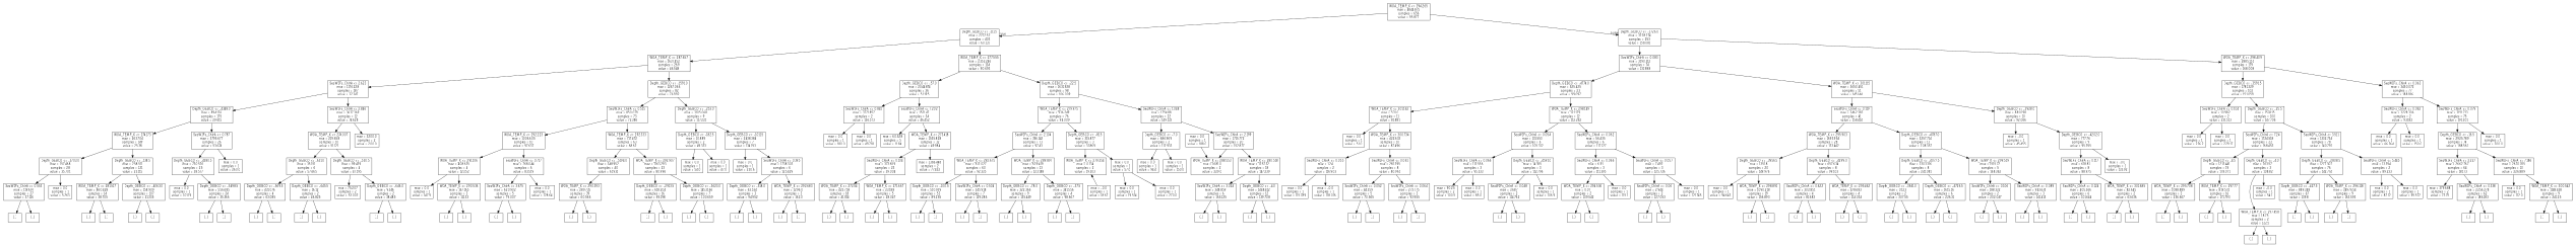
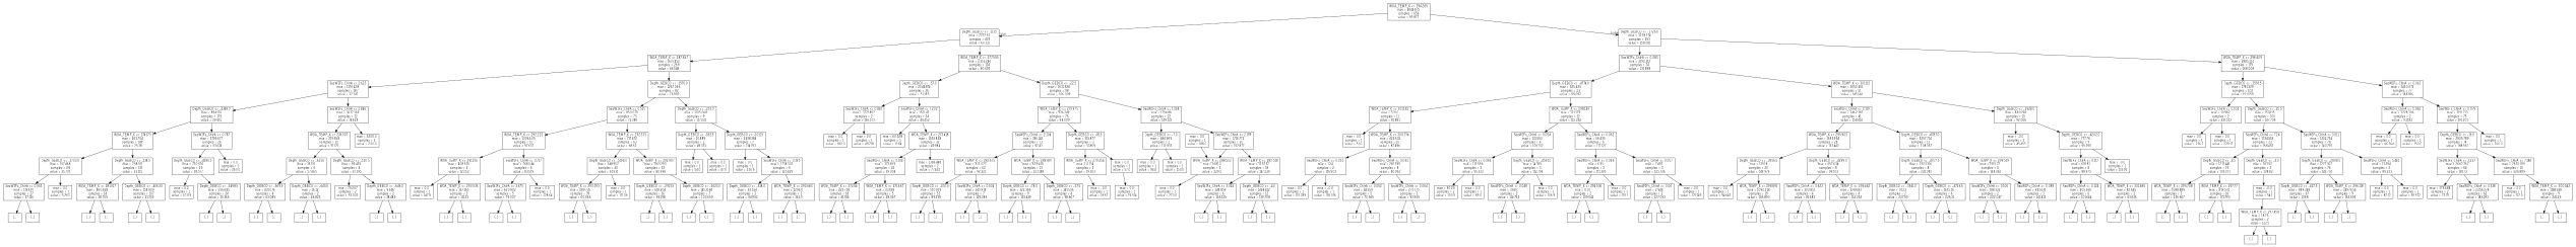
  digraph {
    fontname="Comic Neue"
    node [fontname="Comic Neue" shape=box]
    edge [fontname="Comic Neue"]
    n1 [label="WOA_TEMP_K <= 294.265\nmse = 4844.875\nsamples = 656\nvalue = 95.877"]
    n2 [label="Depth_GEBCO <= -111.5\nmse = 2272.52\nsamples = 403\nvalue = 60.131"]
    n3 [label="Depth_GEBCO <= -3726.0\nmse = 3228.274\nsamples = 253\nvalue = 158.081"]
    n4 [label="WOA_TEMP_K <= 287.657\nmse = 1637.452\nsamples = 269\nvalue = 46.548"]
    n5 [label="WOA_TEMP_K <= 277.555\nmse = 2352.246\nsamples = 134\nvalue = 90.693"]
    n6 [label="SeaWIFs_ChlrA <= 0.083\nmse = 3190.312\nsamples = 74\nvalue = 131.988"]
    n7 [label="WOA_TEMP_K <= 298.409\nmse = 2885.151\nsamples = 179\nvalue = 168.008"]
    n8 [label="SeaWIFs_ChlrA <= 2.623\nmse = 1176.228\nsamples = 187\nvalue = 32.347"]
    n9 [label="Depth_GEBCO <= -1591.0\nmse = 1267.066\nsamples = 82\nvalue = 76.992"]
    n10 [label="Depth_GEBCO <= -57.0\nmse = 2044.874\nsamples = 36\nvalue = 51.195"]
    n11 [label="Depth_GEBCO <= -22.5\nmse = 1631.928\nsamples = 98\nvalue = 106.009"]
    n12 [label="Depth_GEBCO <= -4348.0\nmse = 894.176\nsamples = 175\nvalue = 29.615"]
    n13 [label="SeaWIFs_ChlrA <= 2.846\nmse = 3637.369\nsamples = 12\nvalue = 74.628"]
    n14 [label="SeaWIFs_ChlrA <= 0.515\nmse = 850.079\nsamples = 73\nvalue = 72.386"]
    n15 [label="Depth_GEBCO <= -253.0\nmse = 3105.068\nsamples = 9\nvalue = 117.221"]
    n16 [label="SeaWIFs_ChlrA <= 0.787\nmse = 3795.677\nsamples = 26\nvalue = 53.674"]
    n17 [label="WOA_TEMP_K <= 274.173\nmse = 263.704\nsamples = 149\nvalue = 25.38"]
    n18 [label="mse = 3200.0\nsamples = 2\nvalue = 200.0"]
    n19 [label="WOA_TEMP_K <= 274.007\nmse = 219.658\nsamples = 10\nvalue = 51.121"]
    n20 [label="Depth_GEBCO <= -4380.5\nmse = 730.576\nsamples = 25\nvalue = 38.577"]
    n21 [label="mse = 0.0\nsamples = 1\nvalue = 260.0"]
    n22 [label="Depth_GEBCO <= -3703.0\nmse = 157.468\nsamples = 28\nvalue = 35.701"]
    n23 [label="Depth_GEBCO <= -138.5\nmse = 258.511\nsamples = 121\nvalue = 23.115"]
    n24 [label="Depth_GEBCO <= -5498.5\nmse = 556.685\nsamples = 24\nvalue = 35.366"]
    n25 [label="mse = 0.0\nsamples = 1\nvalue = 101.19"]
    n26 [label="(...)"]
    n27 [label="(...)"]
    n28 [label="mse = 0.0\nsamples = 1\nvalue = 5.263"]
    n29 [label="SeaWIFs_ChlrA <= 0.553\nmse = 119.697\nsamples = 27\nvalue = 37.116"]
    n30 [label="Depth_GEBCO <= -4063.0\nmse = 158.909\nsamples = 107\nvalue = 21.335"]
    n31 [label="WOA_TEMP_K <= 281.517\nmse = 860.428\nsamples = 14\nvalue = 38.705"]
    n32 [label="(...)"]
    n33 [label="(...)"]
    n34 [label="(...)"]
    n35 [label="(...)"]
    n36 [label="(...)"]
    n37 [label="(...)"]
    n38 [label="Depth_GEBCO <= -631.0\nmse = 351.51\nsamples = 6\nvalue = 57.665"]
    n39 [label="Depth_GEBCO <= -530.5\nmse = 99.439\nsamples = 4\nvalue = 47.195"]
    n40 [label="Depth_GEBCO <= -645.5\nmse = 16.12\nsamples = 2\nvalue = 46.825"]
    n41 [label="Depth_GEBCO <= -569.5\nmse = 431.076\nsamples = 4\nvalue = 63.085"]
    n42 [label="Depth_GEBCO <= -646.0\nmse = 9.346\nsamples = 2\nvalue = 38.485"]
    n43 [label="mse = 75.207\nsamples = 2\nvalue = 53.002"]
    n44 [label="(...)"]
    n45 [label="(...)"]
    n46 [label="(...)"]
    n47 [label="(...)"]
    n48 [label="(...)"]
    n49 [label="(...)"]
    n50 [label="WOA_TEMP_K <= 292.333\nmse = 717.472\nsamples = 63\nvalue = 68.62"]
    n51 [label="WOA_TEMP_K <= 292.223\nmse = 1006.605\nsamples = 10\nvalue = 97.637"]
    n52 [label="Depth_GEBCO <= -1011.5\nmse = 2438.384\nsamples = 7\nvalue = 134.193"]
    n53 [label="Depth_GEBCO <= -182.5\nmse = 10.889\nsamples = 2\nvalue = 49.333"]
    n54 [label="Depth_GEBCO <= -5194.0\nmse = 348.952\nsamples = 40\nvalue = 61.931"]
    n55 [label="WOA_TEMP_K <= 292.907\nmse = 1163.293\nsamples = 23\nvalue = 80.996"]
    n56 [label="WOA_TEMP_K <= 291.106\nmse = 408.635\nsamples = 4\nvalue = 123.52"]
    n57 [label="SeaWIFs_ChlrA <= 0.717\nmse = 768.044\nsamples = 6\nvalue = 83.519"]
+   n58 [label="mse = 0.0\nsamples = 1\nvalue = 111.06"]
    n59 [label="WOA_TEMP_K <= 290.393\nmse = 289.735\nsamples = 39\nvalue = 60.566"]
    n60 [label="Depth_GEBCO <= -3623.0\nmse = 1453.166\nsamples = 7\nvalue = 100.659"]
    n61 [label="Depth_GEBCO <= -2913.5\nmse = 618.204\nsamples = 16\nvalue = 69.198"]
    n62 [label="(...)"]
    n63 [label="(...)"]
    n64 [label="(...)"]
    n65 [label="(...)"]
    n66 [label="(...)"]
    n67 [label="(...)"]
    n68 [label="WOA_TEMP_K <= 290.536\nmse = 167.165\nsamples = 3\nvalue = 111.33"]
    n69 [label="mse = 0.0\nsamples = 1\nvalue = 147.9"]
    n70 [label="mse = 0.0\nsamples = 1\nvalue = 128.64"]
    n71 [label="SeaWIFs_ChlrA <= 3.675\nmse = 620.902\nsamples = 5\nvalue = 79.007"]
    n72 [label="(...)"]
    n73 [label="(...)"]
    n74 [label="(...)"]
    n75 [label="(...)"]
    n76 [label="mse = 0.0\nsamples = 1\nvalue = 230.6"]
    n77 [label="SeaWIFs_ChlrA <= 0.395\nmse = 1738.303\nsamples = 6\nvalue = 125.429"]
    n78 [label="mse = 0.0\nsamples = 1\nvalue = 54.0"]
    n79 [label="mse = 0.0\nsamples = 1\nvalue = 47.0"]
    n80 [label="WOA_TEMP_K <= 292.683\nmse = 1296.0\nsamples = 3\nvalue = 162.0"]
    n81 [label="Depth_GEBCO <= -518.0\nmse = 63.534\nsamples = 3\nvalue = 94.952"]
    n82 [label="(...)"]
    n83 [label="(...)"]
    n84 [label="(...)"]
    n85 [label="(...)"]
    n86 [label="SeaWIFs_ChlrA <= 0.841\nmse = 3771.857\nsamples = 2\nvalue = 136.573"]
    n87 [label="SeaWIFs_ChlrA <= 7.202\nmse = 1521.47\nsamples = 34\nvalue = 46.452"]
    n88 [label="WOA_TEMP_K <= 279.975\nmse = 936.249\nsamples = 76\nvalue = 94.009"]
    n89 [label="SeaWIFs_ChlrA <= 1.048\nmse = 1754.88\nsamples = 22\nvalue = 149.133"]
    n90 [label="mse = 0.0\nsamples = 1\nvalue = 49.718"]
    n91 [label="mse = 0.0\nsamples = 1\nvalue = 180.0"]
    n92 [label="WOA_TEMP_K <= 273.418\nmse = 1535.828\nsamples = 32\nvalue = 49.984"]
    n93 [label="mse = 60.528\nsamples = 5\nvalue = 11.84"]
    n94 [label="SeaWIFs_ChlrA <= 0.104\nmse = 373.659\nsamples = 23\nvalue = 39.004"]
    n95 [label="mse = 3386.448\nsamples = 2\nvalue = 77.432"]
    n96 [label="WOA_TEMP_K <= 271.667\nmse = 23.188\nsamples = 5\nvalue = 28.047"]
    n97 [label="WOA_TEMP_K <= 272.54\nmse = 423.758\nsamples = 18\nvalue = 41.744"]
    n98 [label="(...)"]
    n99 [label="(...)"]
    n100 [label="(...)"]
    n101 [label="(...)"]
    n102 [label="Depth_GEBCO <= -81.5\nmse = 315.877\nsamples = 3\nvalue = 31.869"]
    n103 [label="SeaWIFs_ChlrA <= 2.104\nmse = 746.142\nsamples = 73\nvalue = 97.43"]
    n104 [label="Depth_GEBCO <= -7.0\nmse = 686.969\nsamples = 2\nvalue = 112.933"]
    n105 [label="SeaWIFs_ChlrA <= 2.199\nmse = 1715.772\nsamples = 20\nvalue = 152.877"]
    n106 [label="WOA_TEMP_K <= 279.254\nmse = 0.134\nsamples = 2\nvalue = 19.303"]
    n107 [label="mse = 0.0\nsamples = 1\nvalue = 57.0"]
    n108 [label="WOA_TEMP_K <= 292.675\nmse = 612.027\nsamples = 60\nvalue = 92.335"]
    n109 [label="WOA_TEMP_K <= 289.897\nmse = 629.419\nsamples = 13\nvalue = 123.188"]
    n110 [label="mse = -0.0\nsamples = 1\nvalue = 18.67"]
    n111 [label="mse = 0.0\nsamples = 1\nvalue = 19.514"]
    n112 [label="Depth_GEBCO <= -100.5\nmse = 510.939\nsamples = 53\nvalue = 89.255"]
    n113 [label="SeaWIFs_ChlrA <= 0.504\nmse = 345.918\nsamples = 7\nvalue = 129.286"]
    n114 [label="Depth_GEBCO <= -78.0\nmse = 322.366\nsamples = 9\nvalue = 135.449"]
    n115 [label="Depth_GEBCO <= -37.5\nmse = 341.556\nsamples = 4\nvalue = 98.667"]
    n116 [label="(...)"]
    n117 [label="(...)"]
    n118 [label="(...)"]
    n119 [label="(...)"]
    n120 [label="(...)"]
    n121 [label="(...)"]
    n122 [label="(...)"]
    n123 [label="(...)"]
    n124 [label="mse = 0.0\nsamples = 1\nvalue = 94.4"]
    n125 [label="mse = 0.0\nsamples = 1\nvalue = 150.0"]
    n126 [label="WOA_TEMP_K <= 288.553\nmse = 1681.0\nsamples = 2\nvalue = 229.0"]
    n127 [label="WOA_TEMP_K <= 280.518\nmse = 1257.32\nsamples = 18\nvalue = 147.239"]
    n128 [label="mse = 0.0\nsamples = 1\nvalue = 270.0"]
    n129 [label="SeaWIFs_ChlrA <= 3.024\nmse = 348.859\nsamples = 6\nvalue = 165.125"]
    n130 [label="Depth_GEBCO <= -4.0\nmse = 1448.412\nsamples = 12\nvalue = 139.708"]
    n131 [label="mse = 0.0\nsamples = 1\nvalue = 188.0"]
    n132 [label="(...)"]
    n133 [label="(...)"]
    n134 [label="(...)"]
    n135 [label="(...)"]
    n136 [label="Depth_GEBCO <= -4774.0\nmse = 525.425\nsamples = 23\nvalue = 99.097"]
    n137 [label="WOA_TEMP_K <= 301.115\nmse = 3650.451\nsamples = 51\nvalue = 145.144"]
    n138 [label="Depth_GEBCO <= -3591.5\nmse = 1781.329\nsamples = 102\nvalue = 151.059"]
    n139 [label="SeaWIFs_ChlrA <= 0.063\nmse = 3450.072\nsamples = 77\nvalue = 188.186"]
    n140 [label="WOA_TEMP_K <= 301.162\nmse = 531.0\nsamples = 11\nvalue = 81.881"]
    n141 [label="WOA_TEMP_K <= 298.149\nmse = 121.179\nsamples = 12\nvalue = 112.262"]
    n142 [label="SeaWIFs_ChlrA <= 0.119\nmse = 3462.383\nsamples = 41\nvalue = 158.414"]
    n143 [label="Depth_GEBCO <= -3928.0\nmse = 881.098\nsamples = 10\nvalue = 92.066"]
    n144 [label="WOA_TEMP_K <= 300.734\nmse = 422.633\nsamples = 10\nvalue = 87.496"]
    n145 [label="mse = 0.0\nsamples = 1\nvalue = 51.0"]
    n146 [label="SeaWIFs_ChlrA <= 0.062\nmse = 56.435\nsamples = 6\nvalue = 117.127"]
    n147 [label="SeaWIFs_ChlrA <= 0.054\nmse = 131.553\nsamples = 6\nvalue = 105.312"]
    n148 [label="SeaWIFs_ChlrA <= 0.061\nmse = 281.395\nsamples = 8\nvalue = 80.961"]
    n149 [label="SeaWIFs_ChlrA <= 0.055\nmse = 1.24\nsamples = 2\nvalue = 116.903"]
    n150 [label="SeaWIFs_ChlrA <= 0.052\nmse = 44.359\nsamples = 5\nvalue = 70.565"]
    n151 [label="SeaWIFs_ChlrA <= 0.064\nmse = 273.775\nsamples = 3\nvalue = 93.955"]
    n152 [label="mse = 0.0\nsamples = 1\nvalue = 115.789"]
    n153 [label="mse = -0.0\nsamples = 1\nvalue = 118.016"]
    n154 [label="(...)"]
    n155 [label="(...)"]
    n156 [label="(...)"]
    n157 [label="(...)"]
    n158 [label="SeaWIFs_ChlrA <= 0.057\nmse = 7.492\nsamples = 3\nvalue = 125.726"]
    n159 [label="SeaWIFs_ChlrA <= 0.066\nmse = 6.91\nsamples = 3\nvalue = 111.395"]
    n160 [label="Depth_GEBCO <= -4591.0\nmse = 14.355\nsamples = 3\nvalue = 112.796"]
    n161 [label="SeaWIFs_ChlrA <= 0.066\nmse = 113.556\nsamples = 3\nvalue = 95.333"]
    n162 [label="mse = 0.0\nsamples = 1\nvalue = 121.745"]
    n163 [label="SeaWIFs_ChlrA <= 0.06\nmse = 2.944\nsamples = 2\nvalue = 127.053"]
    n164 [label="mse = 0.0\nsamples = 1\nvalue = 115.1"]
    n165 [label="WOA_TEMP_K <= 294.536\nmse = 0.07\nsamples = 2\nvalue = 109.542"]
    n166 [label="(...)"]
    n167 [label="(...)"]
    n168 [label="(...)"]
    n169 [label="(...)"]
    n170 [label="SeaWIFs_ChlrA <= 0.048\nmse = 3.687\nsamples = 2\nvalue = 114.762"]
    n171 [label="mse = 0.0\nsamples = 1\nvalue = 106.9"]
    n172 [label="mse = 90.25\nsamples = 2\nvalue = 100.5"]
    n173 [label="mse = 0.0\nsamples = 1\nvalue = 85.0"]
    n174 [label="(...)"]
    n175 [label="(...)"]
    n176 [label="Depth_GEBCO <= -4787.0\nmse = 3257.714\nsamples = 13\nvalue = 208.357"]
    n177 [label="WOA_TEMP_K <= 295.903\nmse = 1693.954\nsamples = 28\nvalue = 133.442"]
    n178 [label="Depth_GEBCO <= -4202.0\nmse = 777.76\nsamples = 9\nvalue = 95.395"]
    n179 [label="mse = -0.0\nsamples = 1\nvalue = 45.455"]
    n180 [label="WOA_TEMP_K <= 299.519\nmse = 1515.72\nsamples = 5\nvalue = 168.362"]
    n181 [label="Depth_GEBCO <= -4077.5\nmse = 2303.316\nsamples = 8\nvalue = 241.081"]
    n182 [label="Depth_GEBCO <= -4299.0\nmse = 657.634\nsamples = 8\nvalue = 99.103"]
    n183 [label="Depth_GEBCO <= -3956.5\nmse = 1351.8\nsamples = 20\nvalue = 149.976"]
    n184 [label="SeaWIFs_ChlrA <= 0.089\nmse = 943.674\nsamples = 3\nvalue = 141.413"]
    n185 [label="SeaWIFs_ChlrA <= 0.106\nmse = 188.332\nsamples = 2\nvalue = 202.047"]
    n186 [label="Depth_GEBCO <= -4726.5\nmse = 1615.16\nsamples = 6\nvalue = 226.31"]
    n187 [label="Depth_GEBCO <= -3941.0\nmse = 0.123\nsamples = 2\nvalue = 307.55"]
    n188 [label="(...)"]
    n189 [label="(...)"]
    n190 [label="(...)"]
    n191 [label="(...)"]
    n192 [label="(...)"]
    n193 [label="(...)"]
    n194 [label="(...)"]
    n195 [label="(...)"]
    n196 [label="WOA_TEMP_K <= 295.462\nmse = 478.683\nsamples = 4\nvalue = 114.034"]
    n197 [label="SeaWIFs_ChlrA <= 0.622\nmse = 302.851\nsamples = 4\nvalue = 81.683"]
    n198 [label="WOA_TEMP_K <= 298.891\nmse = 1090.218\nsamples = 19\nvalue = 156.893"]
    n199 [label="mse = 0.0\nsamples = 1\nvalue = 94.643"]
    n200 [label="(...)"]
    n201 [label="(...)"]
    n202 [label="(...)"]
    n203 [label="(...)"]
    n204 [label="(...)"]
    n205 [label="(...)"]
    n206 [label="SeaWIFs_ChlrA <= 0.117\nmse = 618.81\nsamples = 8\nvalue = 88.975"]
    n207 [label="mse = -0.0\nsamples = 1\nvalue = 133.92"]
    n208 [label="WOA_TEMP_K <= 301.685\nmse = 82.645\nsamples = 2\nvalue = 63.636"]
    n209 [label="SeaWIFs_ChlrA <= 0.124\nmse = 405.366\nsamples = 6\nvalue = 101.644"]
    n210 [label="(...)"]
    n211 [label="(...)"]
    n212 [label="(...)"]
    n213 [label="(...)"]
    n214 [label="SeaWIFs_ChlrA <= 0.104\nmse = 10.982\nsamples = 2\nvalue = 231.513"]
    n215 [label="Depth_GEBCO <= -25.5\nmse = 1574.15\nsamples = 100\nvalue = 147.706"]
    n216 [label="SeaWIFs_ChlrA <= 0.062\nmse = 3228.306\nsamples = 2\nvalue = 93.182"]
    n217 [label="SeaWIFs_ChlrA <= 0.079\nmse = 3151.713\nsamples = 75\nvalue = 191.301"]
    n218 [label="mse = 0.0\nsamples = 1\nvalue = 229.17"]
    n219 [label="mse = 0.0\nsamples = 1\nvalue = 236.2"]
    n220 [label="SeaWIFs_ChlrA <= 3.511\nmse = 1332.734\nsamples = 78\nvalue = 140.791"]
    n221 [label="SeaWIFs_ChlrA <= 7.24\nmse = 1724.518\nsamples = 22\nvalue = 168.453"]
    n222 [label="Depth_GEBCO <= -2808.5\nmse = 1277.307\nsamples = 76\nvalue = 142.774"]
    n223 [label="SeaWIFs_ChlrA <= 5.445\nmse = 13.394\nsamples = 2\nvalue = 89.233"]
    n224 [label="Depth_GEBCO <= -4.5\nmse = 1213.441\nsamples = 19\nvalue = 178.071"]
    n225 [label="Depth_GEBCO <= -4.0\nmse = 763.57\nsamples = 3\nvalue = 108.82"]
    n226 [label="WOA_TEMP_K <= 296.118\nmse = 3497.654\nsamples = 9\nvalue = 163.593"]
    n227 [label="Depth_GEBCO <= -427.5\nmse = 889.348\nsamples = 67\nvalue = 139.8"]
    n228 [label="mse = 0.0\nsamples = 1\nvalue = 95.572"]
    n229 [label="mse = 0.0\nsamples = 1\nvalue = 87.12"]
    n230 [label="(...)"]
    n231 [label="(...)"]
    n232 [label="(...)"]
    n233 [label="(...)"]
    n234 [label="WOA_TEMP_K <= 297.77\nmse = 819.501\nsamples = 16\nvalue = 171.793"]
    n235 [label="WOA_TEMP_K <= 295.708\nmse = 1088.889\nsamples = 3\nvalue = 236.667"]
    n236 [label="WOA_TEMP_K <= 297.458\nmse = 18.75\nsamples = 2\nvalue = 122.5"]
    n237 [label="mse = -0.0\nsamples = 1\nvalue = 54.1"]
    n238 [label="(...)"]
    n239 [label="(...)"]
    n240 [label="(...)"]
    n241 [label="(...)"]
    n242 [label="(...)"]
    n243 [label="(...)"]
    n244 [label="mse = 0.0\nsamples = 1\nvalue = 150.0"]
    n245 [label="mse = 0.0\nsamples = 1\nvalue = 66.364"]
    n246 [label="mse = 0.0\nsamples = 1\nvalue = 300.0"]
    n247 [label="Depth_GEBCO <= -16.5\nmse = 2925.789\nsamples = 74\nvalue = 188.561"]
    n248 [label="SeaWIFs_ChlrA <= 2.227\nmse = 2662.767\nsamples = 64\nvalue = 181.73"]
    n249 [label="SeaWIFs_ChlrA <= 7.186\nmse = 2670.765\nsamples = 10\nvalue = 226.889"]
    n250 [label="SeaWIFs_ChlrA <= 0.338\nmse = 2256.278\nsamples = 62\nvalue = 186.183"]
    n251 [label="mse = 379.688\nsamples = 2\nvalue = 73.75"]
    n252 [label="WOA_TEMP_K <= 300.542\nmse = 1148.438\nsamples = 9\nvalue = 241.25"]
    n253 [label="mse = 0.0\nsamples = 1\nvalue = 112.0"]
    n254 [label="(...)"]
    n255 [label="(...)"]
    n256 [label="(...)"]
    n257 [label="(...)"]
    n1 -> n2 [headlabel=True labelangle=45 labeldistance=2.5]
    n1 -> n3 [headlabel=False labelangle=-45 labeldistance=2.5]
    n2 -> n4
    n2 -> n5
    n3 -> n6
    n3 -> n7
    n4 -> n8
    n4 -> n9
    n5 -> n10
    n5 -> n11
    n6 -> n136
    n6 -> n137
    n7 -> n138
    n7 -> n139
    n8 -> n12
    n8 -> n13
    n9 -> n14
    n9 -> n15
    n10 -> n86
    n10 -> n87
    n11 -> n88
    n11 -> n89
    n12 -> n16
    n12 -> n17
    n13 -> n18
    n13 -> n19
    n14 -> n50
    n14 -> n51
    n15 -> n52
    n15 -> n53
    n16 -> n20
    n16 -> n21
    n17 -> n22
    n17 -> n23
    n19 -> n38
    n19 -> n39
    n20 -> n24
    n20 -> n25
    n22 -> n28
    n22 -> n29
    n23 -> n30
    n23 -> n31
    n24 -> n26
    n24 -> n27
    n29 -> n32
    n29 -> n33
    n30 -> n34
    n30 -> n35
    n31 -> n36
    n31 -> n37
    n38 -> n40
    n38 -> n41
    n39 -> n42
    n39 -> n43
    n40 -> n44
    n40 -> n45
    n41 -> n46
    n41 -> n47
    n42 -> n48
    n42 -> n49
    n50 -> n54
    n50 -> n55
    n51 -> n56
    n51 -> n57
    n52 -> n76
    n52 -> n77
    n53 -> n78
    n53 -> n79
+   n54 -> n58
    n54 -> n59
    n55 -> n60
    n55 -> n61
    n56 -> n68
    n56 -> n69
    n57 -> n70
    n57 -> n71
    n59 -> n62
    n59 -> n63
    n60 -> n64
    n60 -> n65
    n61 -> n66
    n61 -> n67
    n68 -> n72
    n68 -> n73
    n71 -> n74
    n71 -> n75
    n77 -> n80
    n77 -> n81
    n80 -> n82
    n80 -> n83
    n81 -> n84
    n81 -> n85
    n86 -> n90
    n86 -> n91
    n87 -> n92
    n87 -> n93
    n88 -> n102
    n88 -> n103
    n89 -> n104
    n89 -> n105
    n92 -> n94
    n92 -> n95
    n94 -> n96
    n94 -> n97
    n96 -> n98
    n96 -> n99
    n97 -> n100
    n97 -> n101
    n102 -> n106
    n102 -> n107
    n103 -> n108
    n103 -> n109
    n104 -> n124
    n104 -> n125
    n105 -> n126
    n105 -> n127
-   n110 -> n106
+   n106 -> n110
    n107 -> n111
    n108 -> n112
    n108 -> n113
    n109 -> n114
    n109 -> n115
    n112 -> n116
    n112 -> n117
    n113 -> n118
    n113 -> n119
    n114 -> n120
    n114 -> n121
    n115 -> n122
    n115 -> n123
-   n107 -> n128
+   n126 -> n128
    n127 -> n129
    n127 -> n130
    n129 -> n132
    n129 -> n133
    n130 -> n134
    n130 -> n135
    n131 -> n126
    n136 -> n140
    n136 -> n141
    n137 -> n142
    n137 -> n143
    n138 -> n214
    n138 -> n215
    n139 -> n216
    n139 -> n217
    n140 -> n144
    n140 -> n145
    n141 -> n146
    n141 -> n147
    n142 -> n176
    n142 -> n177
    n143 -> n178
    n143 -> n179
    n144 -> n148
    n144 -> n149
    n146 -> n158
    n146 -> n159
    n147 -> n160
    n147 -> n161
    n148 -> n150
    n148 -> n151
    n149 -> n152
    n149 -> n153
    n150 -> n154
    n150 -> n155
    n151 -> n156
    n151 -> n157
    n158 -> n162
    n158 -> n163
    n159 -> n164
    n159 -> n165
    n160 -> n170
    n160 -> n171
    n161 -> n172
    n161 -> n173
    n163 -> n166
    n163 -> n167
    n165 -> n168
    n165 -> n169
    n170 -> n174
    n170 -> n175
    n176 -> n180
    n176 -> n181
    n177 -> n182
    n177 -> n183
    n178 -> n206
    n178 -> n207
    n180 -> n184
    n180 -> n185
    n181 -> n186
    n181 -> n187
    n182 -> n196
    n182 -> n197
    n183 -> n198
    n183 -> n199
    n184 -> n188
    n184 -> n189
    n185 -> n190
    n185 -> n191
    n186 -> n192
    n186 -> n193
    n187 -> n194
    n187 -> n195
    n196 -> n200
    n196 -> n201
    n197 -> n202
    n197 -> n203
    n198 -> n204
    n198 -> n205
    n206 -> n208
    n206 -> n209
    n208 -> n210
    n208 -> n211
    n209 -> n212
    n209 -> n213
    n214 -> n218
    n214 -> n219
    n215 -> n220
    n215 -> n221
    n216 -> n244
    n216 -> n245
    n217 -> n246
    n217 -> n247
    n220 -> n222
    n220 -> n223
    n221 -> n224
    n221 -> n225
    n222 -> n226
    n222 -> n227
    n223 -> n228
    n223 -> n229
    n224 -> n234
    n224 -> n235
-   n225 -> n236
+   n237 -> n236
    n225 -> n237
    n226 -> n230
    n226 -> n231
    n227 -> n232
    n227 -> n233
    n234 -> n238
    n234 -> n239
    n235 -> n240
    n235 -> n241
    n236 -> n242
    n236 -> n243
    n247 -> n248
    n247 -> n249
    n248 -> n250
    n248 -> n251
    n249 -> n252
    n249 -> n253
    n250 -> n254
    n250 -> n255
    n252 -> n256
    n252 -> n257
  }
